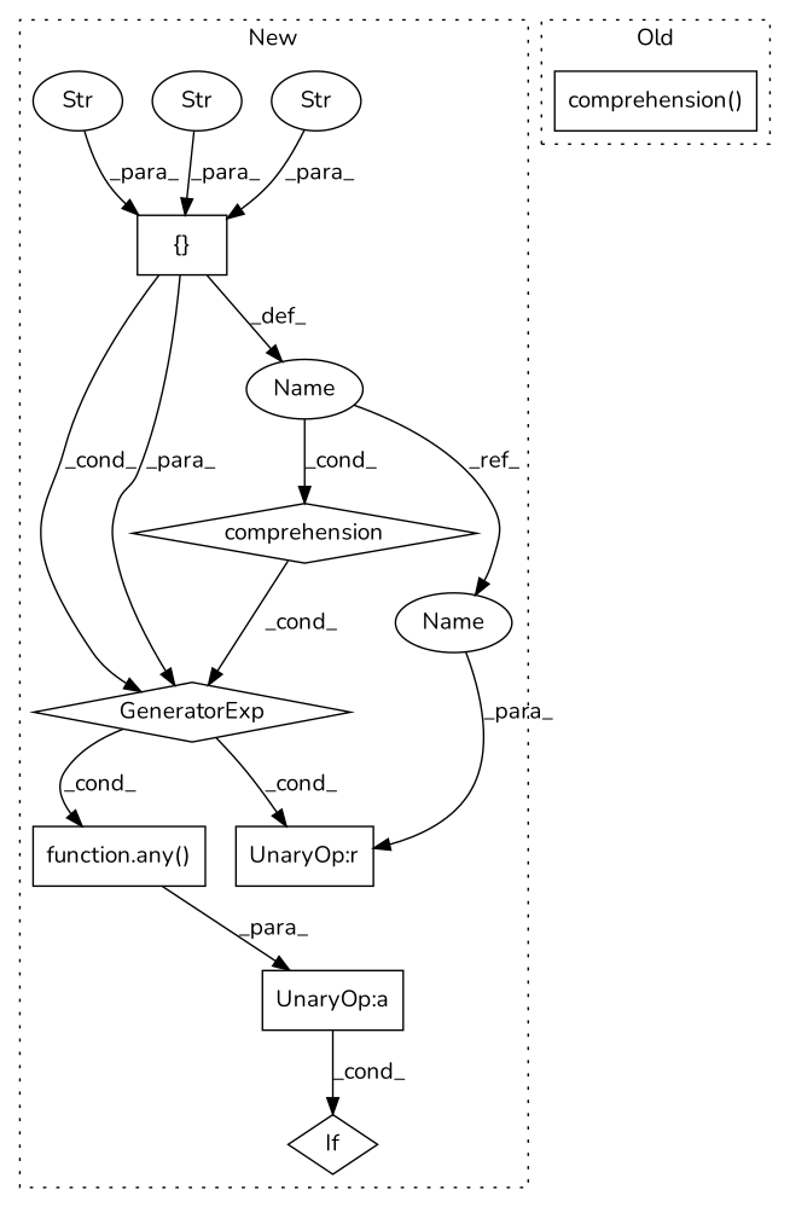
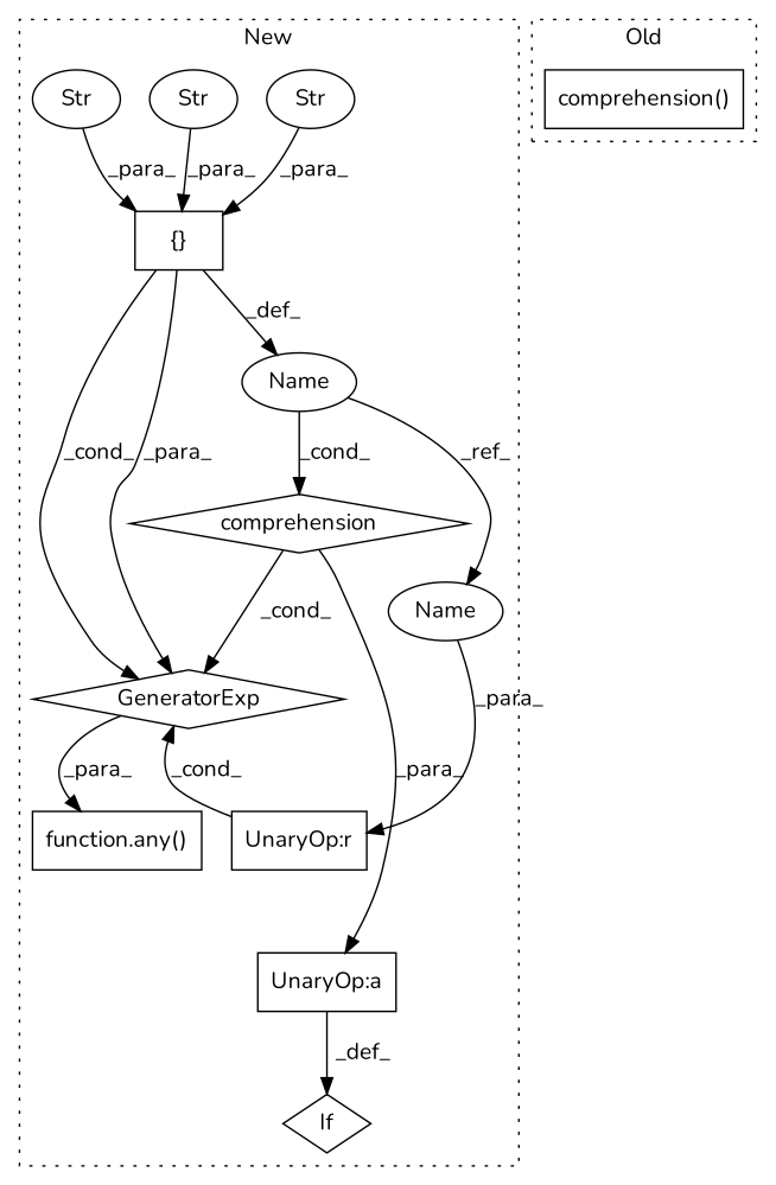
  digraph {
    fontname=Nunito
    node [a=66 fontname=Nunito l=1 s=1447 shape=box]
    edge [fontname=Nunito]
    n1 [a=75 l="4,58" label="function.any()" s="1443,1448"]
    n2 [a=96 l=67 label=If s=1439 shape=diamond]
    n3 [a=59 l="1,0" label="{}" s="1466,1504"]
    n4 [a=61 l=67 label="UnaryOp:a" s=1439]
    n5 [l=11 label=Str s=1481 shape=ellipse]
    n6 [l=12 label=Str s=1467 shape=ellipse]
    n7 [a=40 l=9 label="UnaryOp:r"]
    n8 [a=87 label=Name s=1461 shape=ellipse]
    n9 [a=45 l=3 label=comprehension s=1457 shape=diamond]
    n10 [l=10 label=Str s=1494 shape=ellipse]
    n11 [a=55 label=GeneratorExp shape=diamond]
    n12 [a=87 label=Name shape=ellipse]
    n13 [a=75 l=17 label="comprehension()" s=2700]
    subgraph cluster_1 {
      label=New
      style=dotted
      n1
      n2
      n3
      n4
      n5
      n6
      n7
      n8
      n9
      n10
      n11
      n12
    }
    subgraph cluster_2 {
      label=Old
      style=dotted
      n13
    }
-   n1 -> n4 [label=_para_]
+   n9 -> n4 [label=_para_]
    n3 -> n8 [label=_def_]
    n3 -> n11 [label=_cond_]
    n3 -> n11 [label=_para_]
-   n4 -> n2 [label=_cond_]
+   n4 -> n2 [label=_def_]
    n5 -> n3 [label=_para_]
    n6 -> n3 [label=_para_]
-   n11 -> n7 [label=_cond_]
+   n7 -> n11 [label=_cond_]
    n8 -> n9 [label=_cond_]
    n8 -> n12 [label=_ref_]
    n9 -> n11 [label=_cond_]
    n10 -> n3 [label=_para_]
-   n11 -> n1 [label=_cond_]
+   n11 -> n1 [label=_para_]
    n12 -> n7 [label=_para_]
  }
